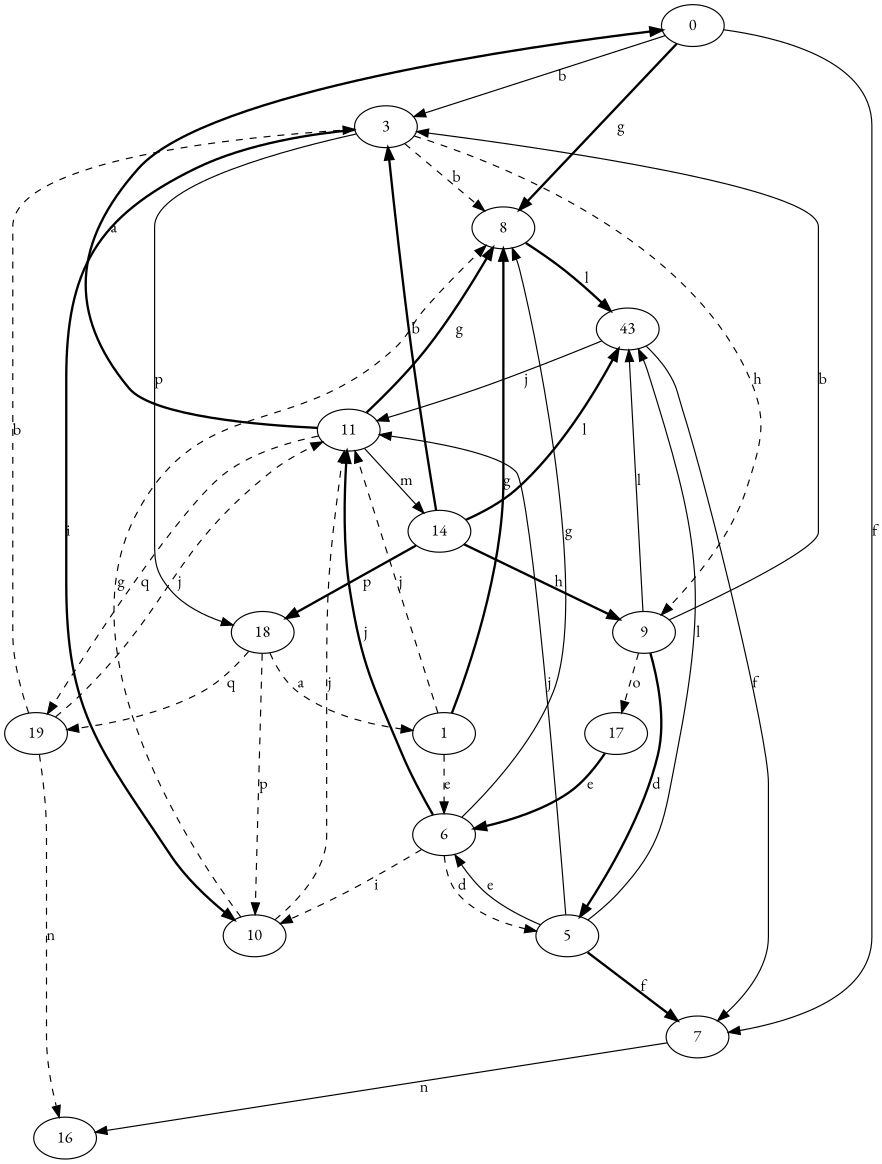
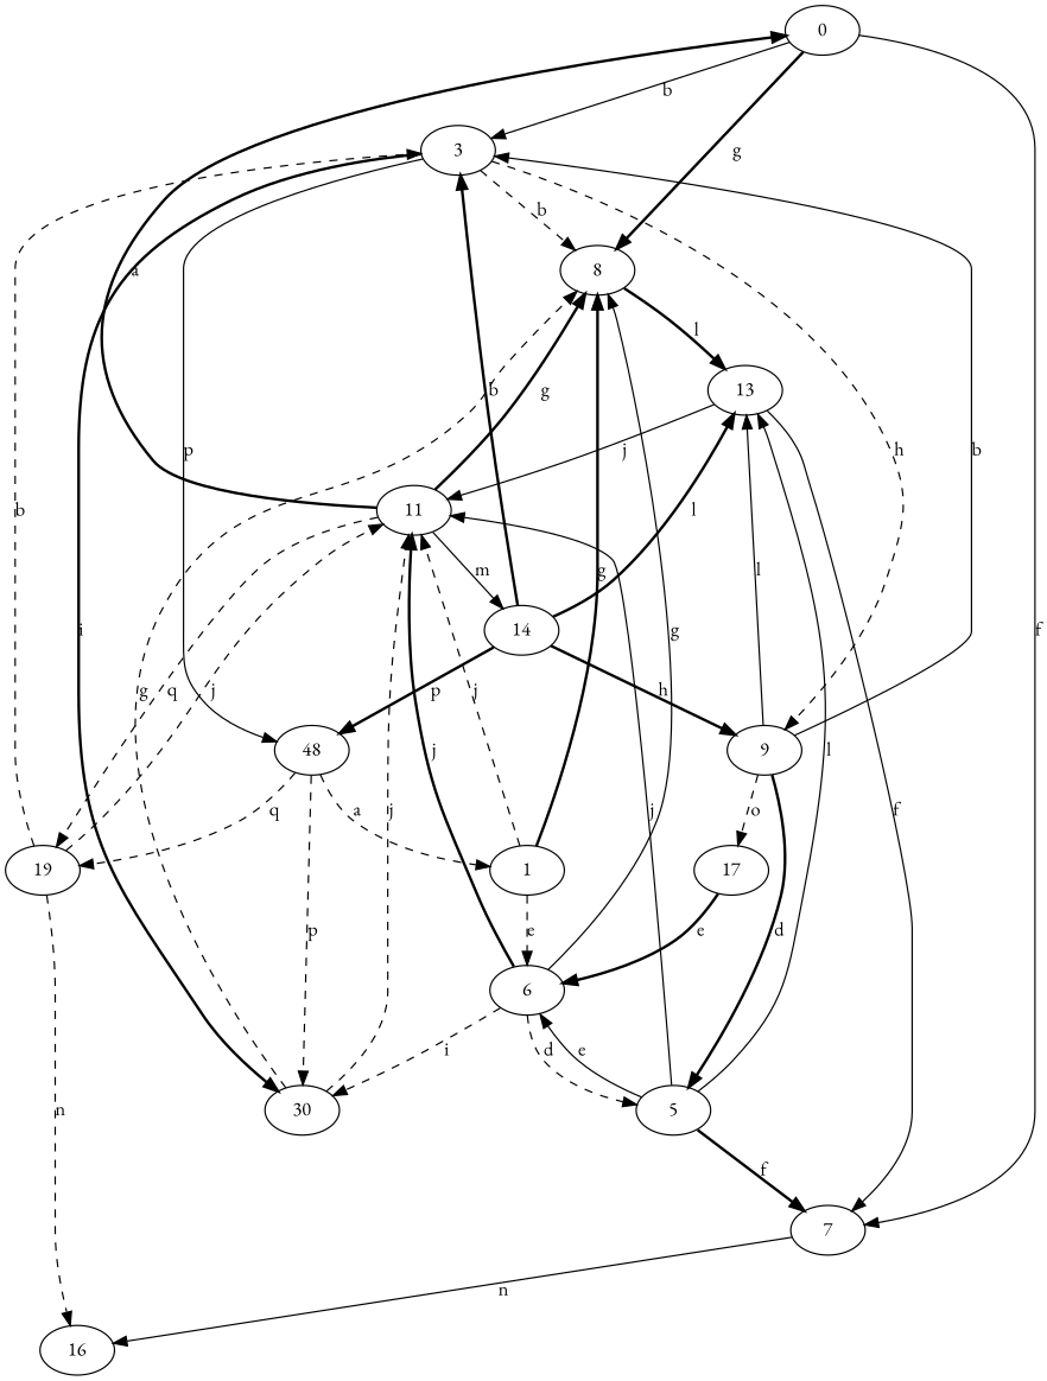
  strict digraph {
    fontname="EB Garamond"
    node [fontname="EB Garamond"]
    edge [fontname="EB Garamond" style=dashed]
    0
    3
    7
    8
    9
-   10
-   18
+   10 [label=30]
+   18 [label=48]
    16
-   13 [label=43]
+   13
    5
    17
    1
    6
    11
    14
    19
    0 -> 3 [label=b style=solid]
    0 -> 7 [label=f style=solid]
    0 -> 8 [label=g style=bold]
    3 -> 8 [label=b]
    3 -> 9 [label=h]
    3 -> 10 [label=i style=bold]
    3 -> 18 [label=p style=solid]
    7 -> 16 [label=n style=solid]
    8 -> 13 [label=l style=bold]
    9 -> 3 [label=b style=solid]
    9 -> 13 [label=l style=solid]
    9 -> 5 [label=d style=bold]
    9 -> 17 [label=o]
    10 -> 8 [label=g]
    10 -> 11 [label=j]
    18 -> 10 [label=p]
    18 -> 1 [label=a]
    18 -> 19 [label=q]
    13 -> 7 [label=f style=solid]
    13 -> 11 [label=j style=solid]
    5 -> 7 [label=f style=bold]
    5 -> 13 [label=l style=solid]
    5 -> 6 [label=e style=solid]
    5 -> 11 [label=j style=solid]
    17 -> 6 [label=e style=bold]
    1 -> 8 [label=g style=bold]
    1 -> 6 [label=e]
    1 -> 11 [label=j]
    6 -> 8 [label=g style=solid]
    6 -> 10 [label=i]
    6 -> 5 [label=d]
    6 -> 11 [label=j style=bold]
    11 -> 0 [label=a style=bold]
    11 -> 8 [label=g style=bold]
    11 -> 14 [label=m style=solid]
    11 -> 19 [label=q]
    14 -> 3 [label=b style=bold]
    14 -> 9 [label=h style=bold]
    14 -> 18 [label=p style=bold]
    14 -> 13 [label=l style=bold]
    19 -> 3 [label=b]
    19 -> 16 [label=n]
    19 -> 11 [label=j]
  }
